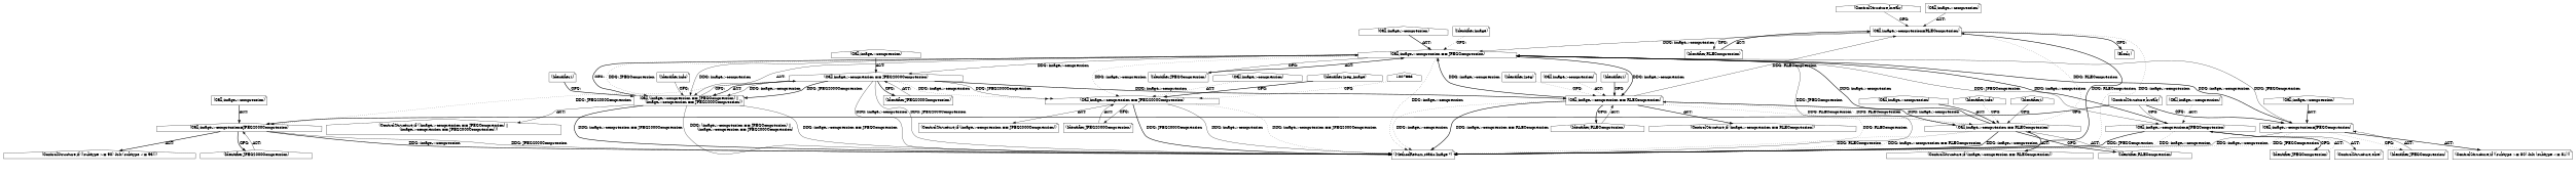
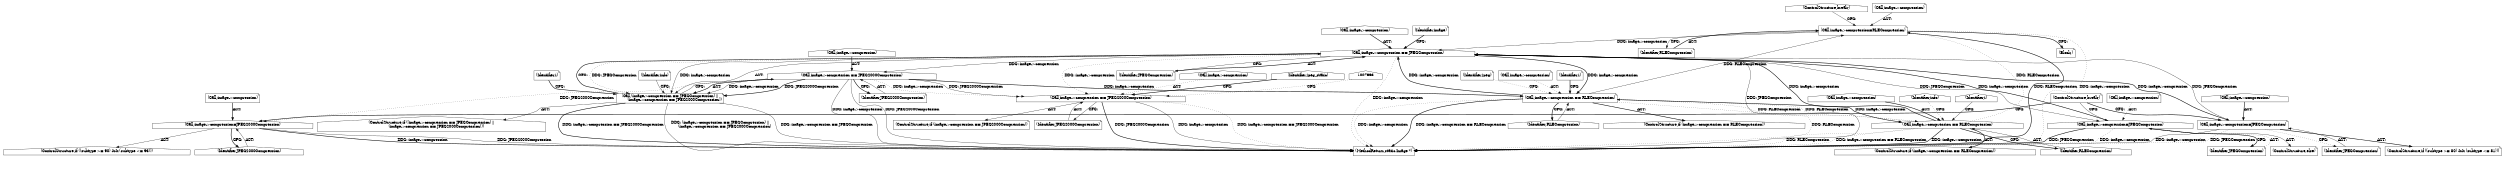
  digraph {
    node [shape=note]
    edge [style=bold]
    n1 [label="(Call,image->compression=RLECompression)"]
    n2 [label="(Call,image->compression == JPEGCompression)" shape=house]
    n3 [label="(Identifier,RLECompression)"]
    n4 [label="(Block,)"]
    n5 [label="(MethodReturn,static Image *)"]
    n6 [label="(Call,image->compression == RLECompression)"]
    n7 [label="(Call,image->compression == JPEG2000Compression)" shape=house]
    n8 [label="(Call,(image->compression == JPEGCompression) ||\n        (image->compression == JPEG2000Compression))"]
    n9 [label="(Call,image->compression == JPEG2000Compression)" shape=house]
    n10 [label="(Call,image->compression=JPEGCompression)" shape=house]
    n11 [label="(Call,image->compression=JPEGCompression)"]
    n12 [label="(Identifier,JPEGCompression)"]
    n13 [label="(Call,image->compression == RLECompression)" shape=house]
    n14 [label="(ControlStructure,if (image->compression == RLECompression))" shape=house]
    n15 [label="(Identifier,RLECompression)" shape=house]
    n16 [label="(Identifier,RLECompression)" shape=house]
    n17 [label="(ControlStructure,if (image->compression == RLECompression))" shape=house]
    n18 [label="(Call,image->compression=JPEG2000Compression)" shape=house]
    n19 [label="(Identifier,JPEG2000Compression)"]
    n20 [label="(ControlStructure,if ((subtype >= 90) && (subtype <= 93)))" shape=house]
    n21 [label="(Identifier,JPEG2000Compression)" shape=house]
    n22 [label="(ControlStructure,if ((image->compression == JPEGCompression) ||\n        (image->compression == JPEG2000Compression)))" shape=house]
    n23 [label="(Identifier,JPEG2000Compression)"]
    n24 [label="(ControlStructure,if (image->compression == JPEG2000Compression))"]
    n25 [label="(Identifier,JPEGCompression)"]
    n26 [label="(ControlStructure,else)"]
    n27 [label="(Identifier,JPEGCompression)"]
    n28 [label="(ControlStructure,if ((subtype >= 80) && (subtype <= 81)))"]
    n29 [label="(ControlStructure,break;)" shape=house]
    n30 [label="(Call,image->compression)" shape=house]
-   n31 [label="(Identifier,jpeg_image)" shape=house]
+   n31 [label="(Identifier,jpeg_static)" shape=house]
    n32 [label="(Call,image->compression)" shape=house]
    n33 [label="(Identifier,info)"]
    n34 [label="(Call,image->compression)" shape=house]
    n35 [label="(Call,image->compression)"]
    n36 [label="(Identifier,info)" shape=house]
    n37 [label="(Call,image->compression)" shape=house]
    n38 [label="(Identifier,i)"]
    n39 [label="(Identifier,i)" shape=house]
    n40 [label="(Call,image->compression)" shape=house]
    n41 [label="(ControlStructure,break;)"]
    n42 [label="(Call,image->compression)"]
    n43 [label="(Identifier,i)"]
    n44 [label="(Identifier,image)"]
    n45 [label="(Identifier,jpeg)"]
    n46 [label="(Call,image->compression)"]
    n47 [label="(Call,image->compression)"]
    n48 [label=1007993 shape=house]
    n1 -> n2 [label="DDG: image->compression" style=solid]
    n1 -> n3 [label="CFG: " style=solid]
    n1 -> n4 [label="CFG: "]
    n1 -> n5 [label="DDG: RLECompression"]
    n1 -> n5 [label="DDG: image->compression" style=dotted]
    n2 -> n5 [label="DDG: image->compression" style=dotted]
    n2 -> n5 [label="DDG: JPEGCompression" style=solid]
    n2 -> n6 [label="DDG: image->compression"]
    n2 -> n7 [label="DDG: image->compression" style=solid]
    n2 -> n8 [label="AST: " style=solid]
    n2 -> n8 [label="DDG: image->compression" style=solid]
    n2 -> n8 [label="DDG: JPEGCompression" style=dotted]
    n2 -> n9 [label="DDG: image->compression" style=dotted]
    n2 -> n10 [label="DDG: JPEGCompression" style=solid]
    n2 -> n11 [label="DDG: JPEGCompression" style=solid]
    n2 -> n12 [label="CFG: " style=solid]
    n3 -> n1 [label="AST: "]
    n6 -> n1 [label="DDG: RLECompression" style=solid]
    n6 -> n2 [label="DDG: image->compression"]
    n6 -> n5 [label="DDG: image->compression" style=dotted]
    n6 -> n5 [label="DDG: image->compression == RLECompression"]
    n6 -> n5 [label="DDG: RLECompression" style=dotted]
    n6 -> n13 [label="DDG: image->compression"]
    n6 -> n13 [label="DDG: RLECompression" style=dotted]
    n6 -> n16 [label="CFG: "]
    n6 -> n17 [label="AST: "]
    n7 -> n5 [label="DDG: image->compression" style=solid]
    n7 -> n5 [label="DDG: JPEG2000Compression" style=solid]
    n7 -> n6 [label="DDG: image->compression"]
    n7 -> n8 [label="AST: "]
    n7 -> n8 [label="DDG: image->compression" style=solid]
    n7 -> n8 [label="DDG: JPEG2000Compression"]
    n7 -> n9 [label="DDG: image->compression" style=dotted]
    n7 -> n9 [label="DDG: JPEG2000Compression" style=solid]
    n7 -> n18 [label="DDG: JPEG2000Compression" style=dotted]
    n7 -> n19 [label="CFG: "]
    n8 -> n2 [label="CFG: "]
    n8 -> n5 [label="DDG: (image->compression == JPEGCompression) ||\n        (image->compression == JPEG2000Compression)" style=solid]
    n8 -> n5 [label="DDG: image->compression == JPEGCompression" style=solid]
    n8 -> n5 [label="DDG: image->compression == JPEG2000Compression"]
    n8 -> n7 [label="CFG: " style=solid]
    n8 -> n22 [label="AST: " style=solid]
    n9 -> n5 [label="DDG: JPEG2000Compression"]
    n9 -> n5 [label="DDG: image->compression" style=solid]
    n9 -> n5 [label="DDG: image->compression == JPEG2000Compression" style=dotted]
    n9 -> n23 [label="CFG: " style=solid]
    n9 -> n24 [label="AST: " style=solid]
    n10 -> n2 [label="DDG: image->compression"]
    n10 -> n5 [label="DDG: JPEGCompression"]
    n10 -> n5 [label="DDG: image->compression" style=dotted]
    n10 -> n25 [label="CFG: "]
    n10 -> n26 [label="AST: " style=solid]
    n11 -> n2 [label="DDG: image->compression"]
    n11 -> n5 [label="DDG: image->compression" style=solid]
    n11 -> n5 [label="DDG: JPEGCompression" style=dotted]
    n11 -> n27 [label="CFG: " style=dotted]
    n11 -> n28 [label="AST: "]
    n12 -> n2 [label="AST: "]
    n13 -> n1 [label="DDG: RLECompression" style=dotted]
    n13 -> n2 [label="DDG: image->compression"]
    n13 -> n5 [label="DDG: image->compression == RLECompression" style=dotted]
    n13 -> n5 [label="DDG: image->compression"]
    n13 -> n5 [label="DDG: RLECompression" style=dotted]
    n13 -> n6 [label="DDG: RLECompression" style=dotted]
    n13 -> n14 [label="AST: "]
    n13 -> n15 [label="CFG: "]
    n15 -> n13 [label="AST: " style=solid]
    n16 -> n6 [label="AST: " style=solid]
    n18 -> n5 [label="DDG: image->compression"]
    n18 -> n5 [label="DDG: JPEG2000Compression" style=solid]
-   n18 -> n20 [label="AST: "]
+   n18 -> n20 [label="AST: " style=solid]
    n18 -> n21 [label="CFG: "]
    n19 -> n7 [label="AST: " style=solid]
    n21 -> n18 [label="AST: " style=solid]
    n23 -> n9 [label="AST: " style=solid]
    n25 -> n10 [label="AST: " style=dotted]
    n27 -> n11 [label="AST: " style=solid]
    n29 -> n1 [label="CFG: " style=solid]
    n30 -> n13 [label="AST: "]
    n31 -> n9 [label="CFG: "]
    n32 -> n7 [label="AST: "]
    n33 -> n8 [label="CFG: " style=solid]
    n34 -> n2 [label="AST: "]
    n35 -> n1 [label="AST: " style=solid]
    n36 -> n13 [label="CFG: " style=dotted]
    n37 -> n9 [label="AST: " style=dotted]
    n38 -> n6 [label="CFG: "]
    n39 -> n13 [label="CFG: " style=solid]
    n40 -> n11 [label="AST: "]
    n41 -> n10 [label="CFG: " style=solid]
    n41 -> n11 [label="CFG: "]
    n41 -> n18 [label="CFG: "]
    n42 -> n18 [label="AST: "]
    n43 -> n8 [label="CFG: "]
-   n44 -> n2 [label="CFG: " style=dotted]
+   n44 -> n2 [label="CFG: "]
    n45 -> n6 [label="CFG: " style=dotted]
    n46 -> n10 [label="AST: " style=dotted]
    n47 -> n6 [label="AST: " style=dotted]
    n48 -> n9 [label="CFG: " style=dotted]
  }
